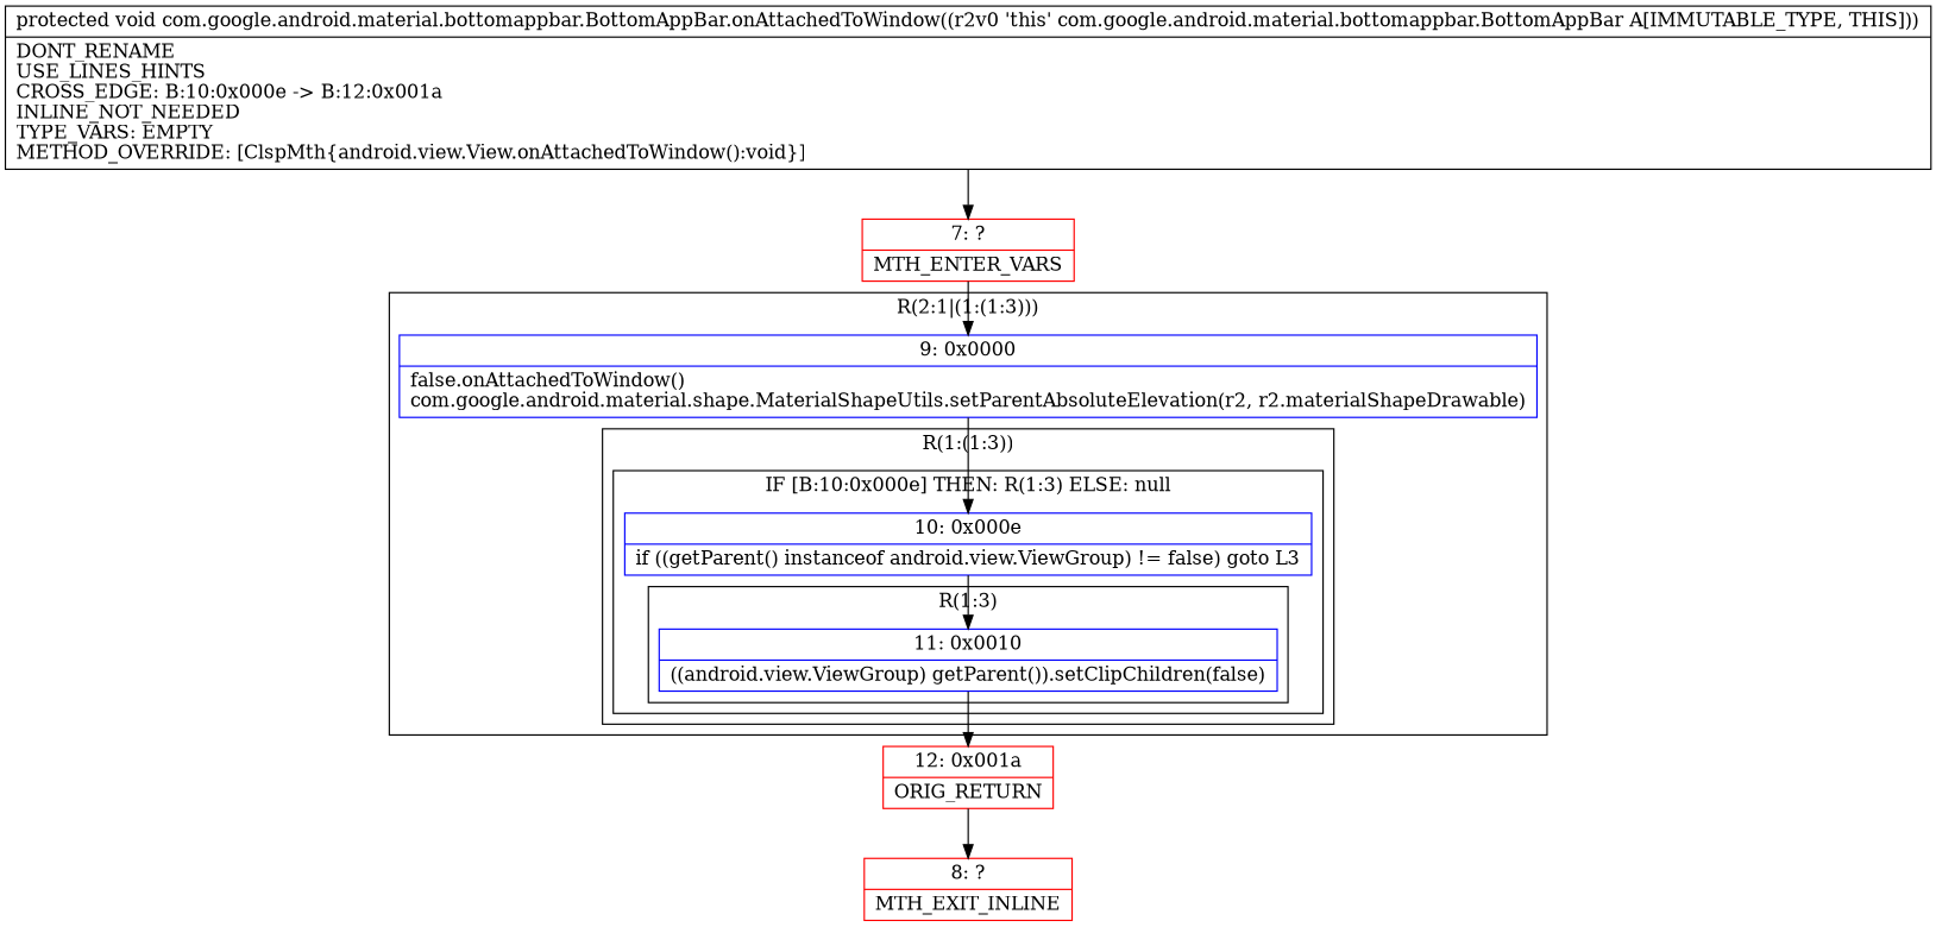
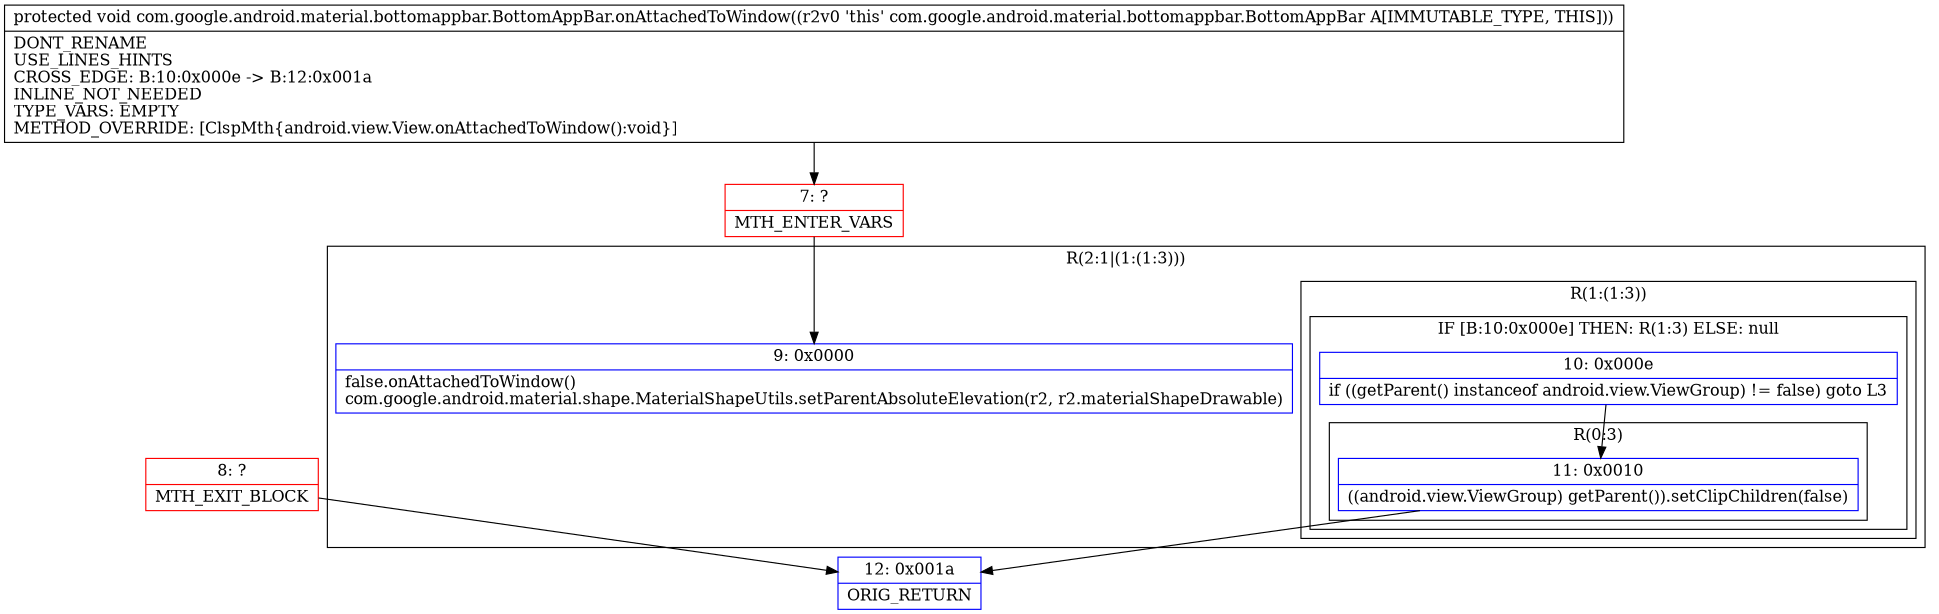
  digraph {
    node [color=blue shape=record]
    n1 [label="{11\:\ 0x0010|((android.view.ViewGroup) getParent()).setClipChildren(false)\l}"]
    n2 [label="{10\:\ 0x000e|if ((getParent() instanceof android.view.ViewGroup) != false) goto L3\l}"]
    n3 [label="{9\:\ 0x0000|false.onAttachedToWindow()\lcom.google.android.material.shape.MaterialShapeUtils.setParentAbsoluteElevation(r2, r2.materialShapeDrawable)\l}"]
-   n4 [color=red label="{12\:\ 0x001a|ORIG_RETURN\l}"]
-   n5 [color=red label="{8\:\ ?|MTH_EXIT_INLINE\l}"]
+   n4 [label="{12\:\ 0x001a|ORIG_RETURN\l}"]
+   n5 [color=red label="{8\:\ ?|MTH_EXIT_BLOCK\l}"]
    n6 [color=red label="{7\:\ ?|MTH_ENTER_VARS\l}"]
    n7 [label="{protected void com.google.android.material.bottomappbar.BottomAppBar.onAttachedToWindow((r2v0 'this' com.google.android.material.bottomappbar.BottomAppBar A[IMMUTABLE_TYPE, THIS]))  | DONT_RENAME\lUSE_LINES_HINTS\lCROSS_EDGE: B:10:0x000e \-\> B:12:0x001a\lINLINE_NOT_NEEDED\lTYPE_VARS: EMPTY\lMETHOD_OVERRIDE: [ClspMth\{android.view.View.onAttachedToWindow():void\}]\l}" color=""]
    subgraph cluster_1 {
      label="R(2:1|(1:(1:3)))"
      n3
      subgraph cluster_2 {
        label="R(1:(1:3))"
        subgraph cluster_3 {
          label="IF [B:10:0x000e] THEN: R(1:3) ELSE: null"
          n2
          subgraph cluster_4 {
-           label="R(1:3)"
+           label="R(0:3)"
            n1
          }
        }
      }
    }
    n1 -> n4
    n2 -> n1
-   n3 -> n2
-   n4 -> n5
+   n5 -> n4
    n6 -> n3
    n7 -> n6
  }
